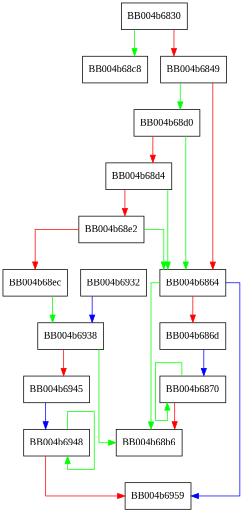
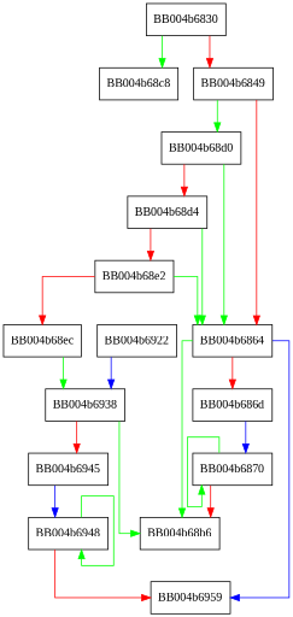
  digraph {
    fontname="Liberation Serif"
    splines=ortho
    node [fontname="Liberation Serif" shape=box]
    edge [color=green fontname="Liberation Serif"]
    BB004b6830
    BB004b68c8
    BB004b6849
    BB004b68d0
    BB004b6864
    BB004b68d4
    BB004b68b6
    BB004b686d
    BB004b6959
    BB004b68e2
    BB004b6870
    BB004b68ec
    BB004b6938
    BB004b6945
-   BB004b6932
+   BB004b6932 [label=BB004b6922]
    BB004b6948
    BB004b6830 -> BB004b68c8
    BB004b6830 -> BB004b6849 [color=red]
    BB004b6849 -> BB004b68d0
    BB004b6849 -> BB004b6864 [color=red]
    BB004b68d0 -> BB004b6864
    BB004b68d0 -> BB004b68d4 [color=red]
    BB004b6864 -> BB004b68b6
    BB004b6864 -> BB004b686d [color=red]
    BB004b6864 -> BB004b6959 [color=blue]
    BB004b68d4 -> BB004b6864
    BB004b68d4 -> BB004b68e2 [color=red]
    BB004b686d -> BB004b6870 [color=blue]
    BB004b68e2 -> BB004b6864
    BB004b68e2 -> BB004b68ec [color=red]
    BB004b6870 -> BB004b68b6 [color=red]
    BB004b6870 -> BB004b6870
    BB004b68ec -> BB004b6938
    BB004b6938 -> BB004b68b6
    BB004b6938 -> BB004b6945 [color=red]
    BB004b6945 -> BB004b6948 [color=blue]
    BB004b6932 -> BB004b6938 [color=blue]
    BB004b6948 -> BB004b6959 [color=red]
    BB004b6948 -> BB004b6948
  }
